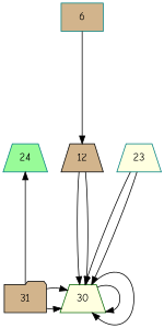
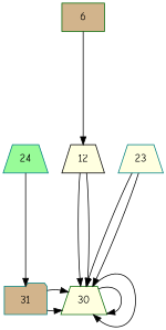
  digraph {
    fontname="Comic Neue"
    ranksep=2.0
    node [color=darkgreen fillcolor=tan fontname="Comic Neue" shape=trapezium style=filled]
    edge [fontname="Comic Neue"]
-   6 [color=teal shape=box]
-   12 [color=black]
+   6 [shape=box]
+   12 [color=black fillcolor=lightyellow]
    23 [color=teal fillcolor=lightyellow]
    24 [color=teal fillcolor=palegreen]
    30 [fillcolor=lightyellow]
-   31 [color=black shape=folder]
+   31 [color=teal shape=folder]
    subgraph sub_1 {
      rank=same
      6
    }
    subgraph sub_2 {
      rank=same
      12
      23
      24
    }
    subgraph sub_3 {
      rank=same
      30
      31
    }
    6 -> 12
    12 -> 30
    12 -> 30
    23 -> 30
    23 -> 30
-   31 -> 24
+   24 -> 31
    30 -> 30
    30 -> 30
    31 -> 30
    31 -> 30
  }
